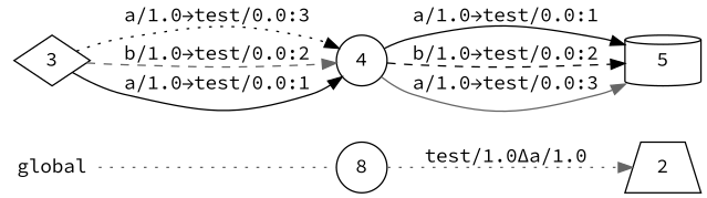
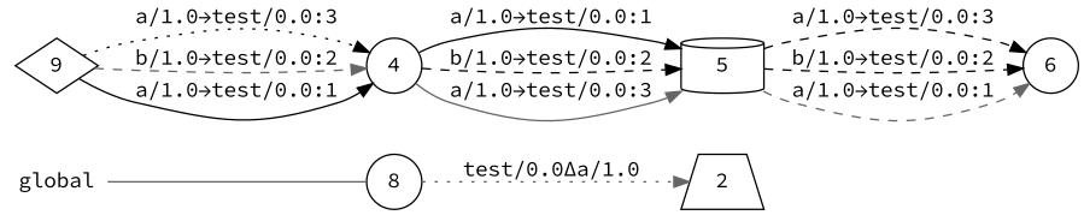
  digraph {
    fontname="Source Code Pro"
    rankdir=LR
    node [fontname="Source Code Pro" shape=circle]
    edge [color=black fontname="Source Code Pro" style=dashed]
    n1 [label=global shape=plaintext]
    n2 [label=8]
    n3 [label=2 shape=trapezium]
    n4 [label=5 shape=cylinder]
-   n6 [label=3 shape=diamond]
+   n5 [label=6]
+   n6 [label=9 shape=diamond]
    n7 [label=4]
-   n1 -> n2 [arrowhead=none color=gray40 style=dotted]
-   n2 -> n3 [color=gray40 label="test/1.0Δa/1.0" style=dotted]
+   n1 -> n2 [arrowhead=none color=gray40 style=solid]
+   n2 -> n3 [color=gray40 label="test/0.0Δa/1.0" style=dotted]
+   n4 -> n5 [label="a/1.0→test/0.0:3"]
+   n4 -> n5 [label="b/1.0→test/0.0:2"]
+   n4 -> n5 [color=gray40 label="a/1.0→test/0.0:1"]
    n6 -> n7 [label="a/1.0→test/0.0:3" style=dotted]
    n6 -> n7 [color=gray40 label="b/1.0→test/0.0:2"]
    n6 -> n7 [label="a/1.0→test/0.0:1" style=solid]
    n7 -> n4 [label="a/1.0→test/0.0:1" style=solid]
    n7 -> n4 [label="b/1.0→test/0.0:2"]
    n7 -> n4 [color=gray40 label="a/1.0→test/0.0:3" style=solid]
  }
